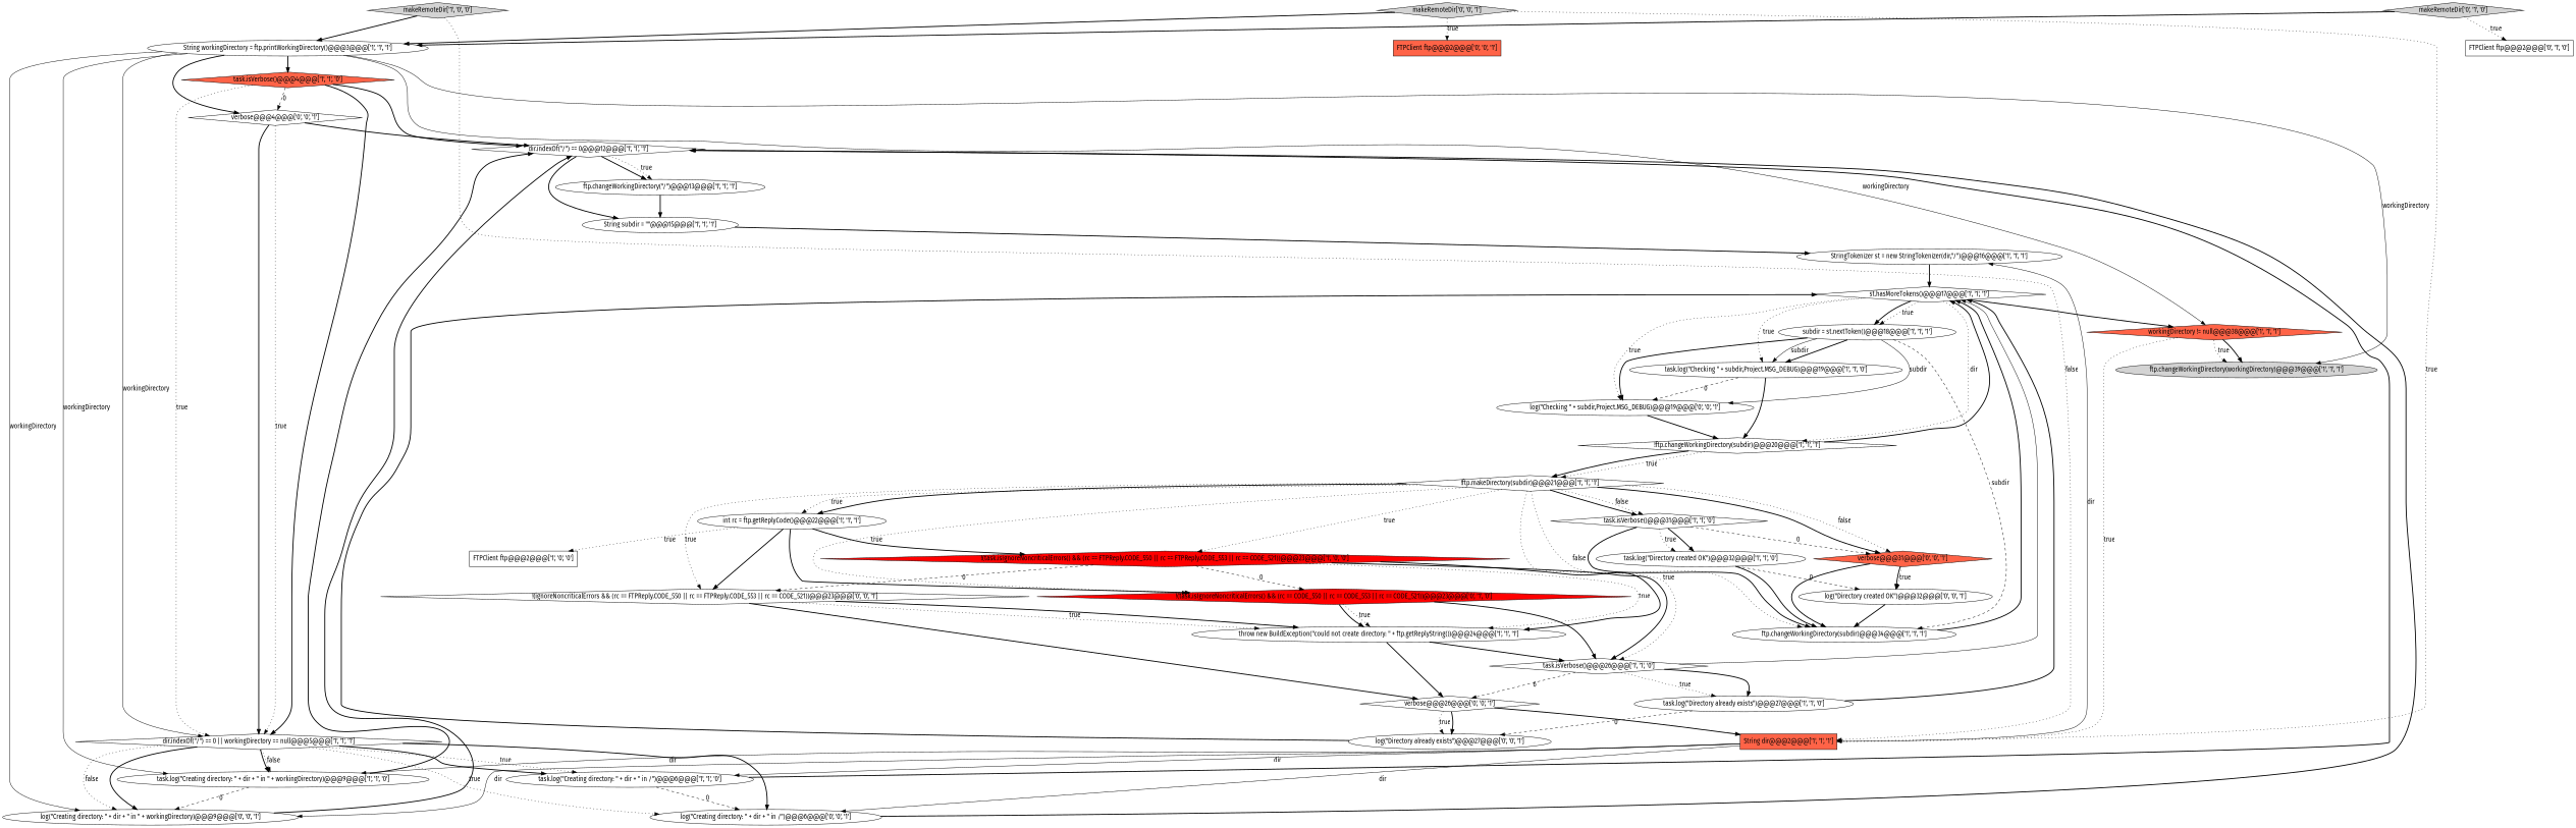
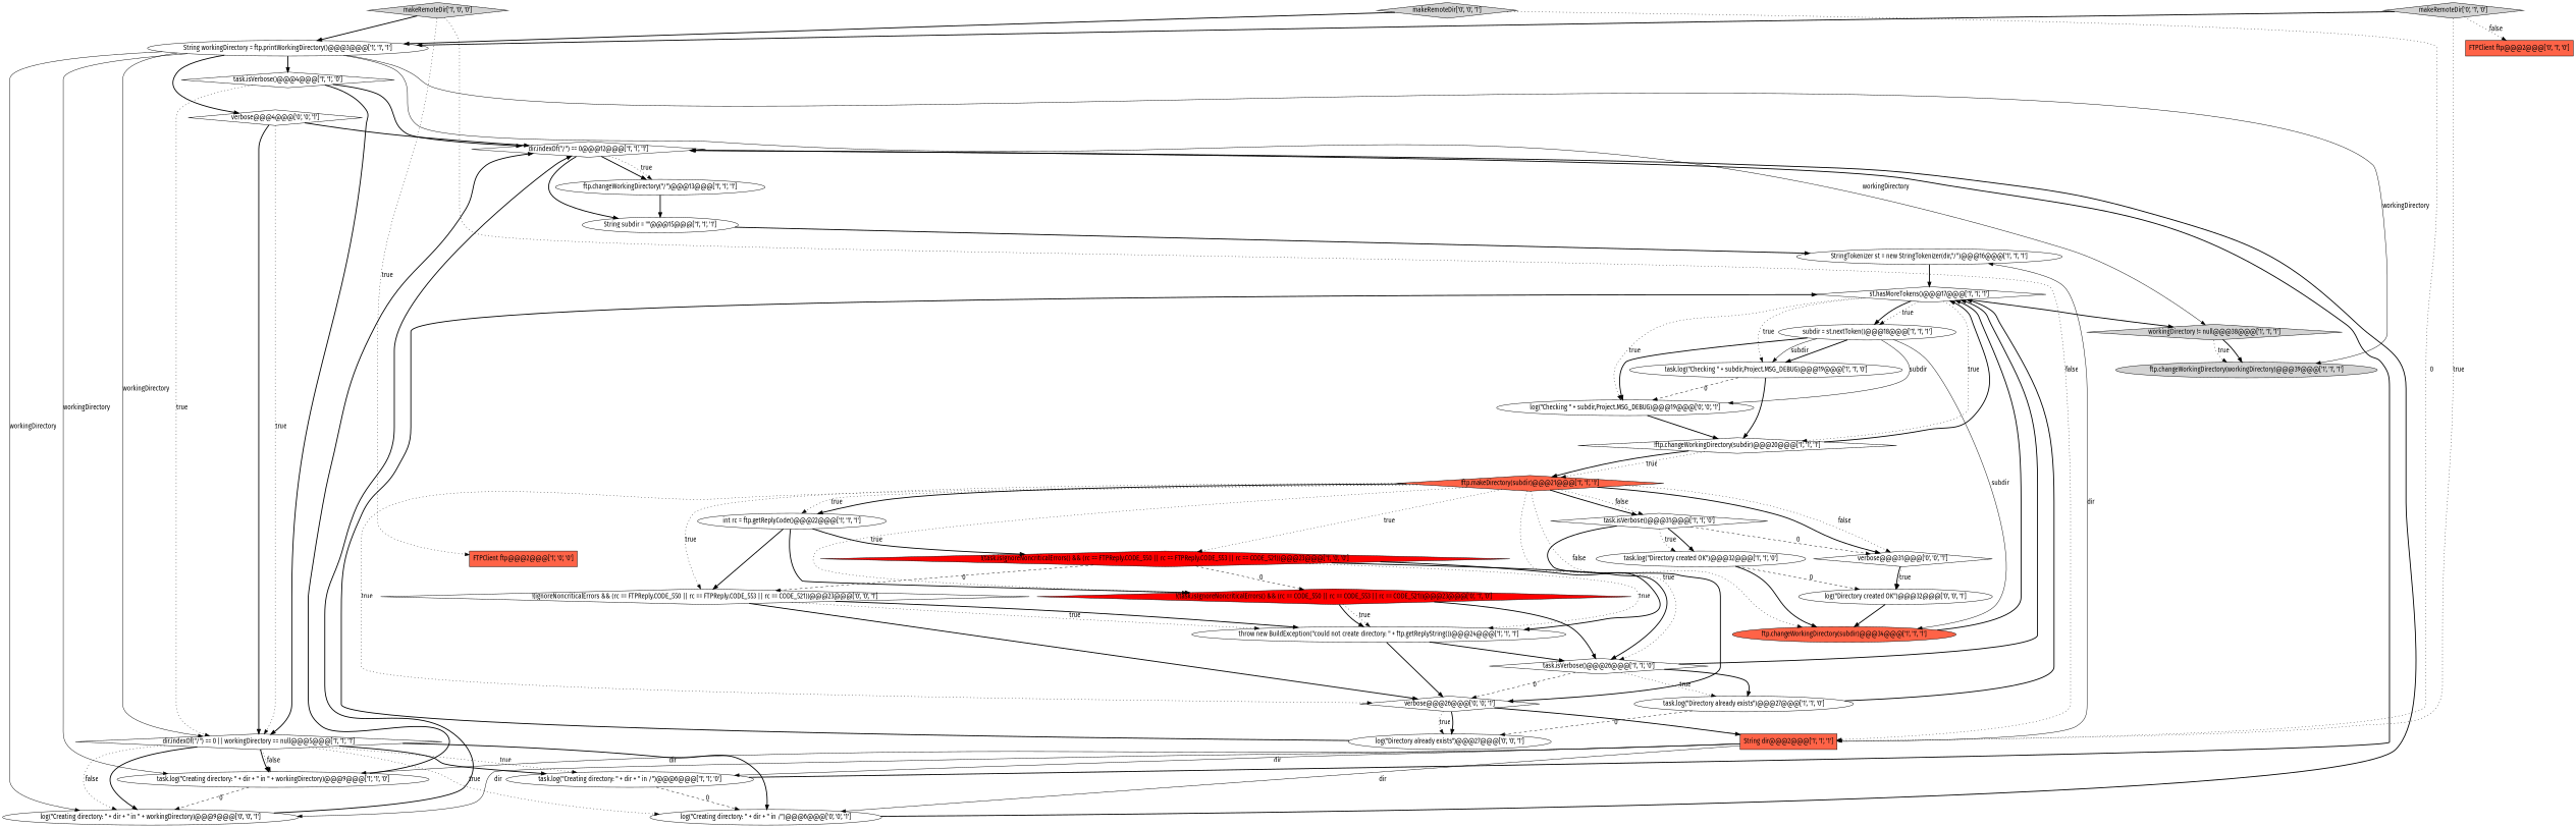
  digraph {
    fontname="Fira Sans"
    node [fillcolor=white fontname="Fira Sans" shape=ellipse style=filled]
    edge [fontname="Fira Sans" style=bold]
    n1 [label="dir.indexOf(\"/\") == 0@@@12@@@['1', '1', '1']" shape=diamond]
    n2 [label="String subdir = \"\"@@@15@@@['1', '1', '1']"]
    n3 [label="ftp.changeWorkingDirectory(\"/\")@@@13@@@['1', '1', '1']"]
    n4 [label="StringTokenizer st = new StringTokenizer(dir,\"/\")@@@16@@@['1', '1', '1']"]
    n5 [label="subdir = st.nextToken()@@@18@@@['1', '1', '1']"]
-   n6 [label="ftp.changeWorkingDirectory(subdir)@@@34@@@['1', '1', '1']"]
+   n6 [fillcolor=tomato label="ftp.changeWorkingDirectory(subdir)@@@34@@@['1', '1', '1']"]
    n7 [label="log(\"Checking \" + subdir,Project.MSG_DEBUG)@@@19@@@['0', '0', '1']"]
    n8 [label="task.log(\"Checking \" + subdir,Project.MSG_DEBUG)@@@19@@@['1', '1', '0']"]
    n9 [label="st.hasMoreTokens()@@@17@@@['1', '1', '1']" shape=diamond]
    n10 [label="!ftp.changeWorkingDirectory(subdir)@@@20@@@['1', '1', '1']" shape=diamond]
    n11 [label="log(\"Directory already exists\")@@@27@@@['0', '0', '1']"]
-   n12 [fillcolor=tomato label="workingDirectory != null@@@38@@@['1', '1', '1']" shape=diamond]
+   n12 [fillcolor=lightgray label="workingDirectory != null@@@38@@@['1', '1', '1']" shape=diamond]
    n13 [label="String workingDirectory = ftp.printWorkingDirectory()@@@3@@@['1', '1', '1']"]
-   n14 [fillcolor=tomato label="task.isVerbose()@@@4@@@['1', '1', '0']" shape=diamond]
+   n14 [label="task.isVerbose()@@@4@@@['1', '1', '0']" shape=diamond]
    n15 [label="task.log(\"Creating directory: \" + dir + \" in \" + workingDirectory)@@@9@@@['1', '1', '0']"]
    n16 [label="dir.indexOf(\"/\") == 0 || workingDirectory == null@@@5@@@['1', '1', '1']" shape=diamond]
    n17 [label="log(\"Creating directory: \" + dir + \" in \" + workingDirectory)@@@9@@@['0', '0', '1']"]
    n18 [label="verbose@@@4@@@['0', '0', '1']" shape=diamond]
    n19 [fillcolor=lightgray label="ftp.changeWorkingDirectory(workingDirectory)@@@39@@@['1', '1', '1']"]
    n20 [label="task.log(\"Creating directory: \" + dir + \" in /\")@@@6@@@['1', '1', '0']"]
    n21 [label="log(\"Creating directory: \" + dir + \" in /\")@@@6@@@['0', '0', '1']"]
-   n22 [label="!ftp.makeDirectory(subdir)@@@21@@@['1', '1', '1']" shape=diamond]
+   n22 [fillcolor=tomato label="!ftp.makeDirectory(subdir)@@@21@@@['1', '1', '1']" shape=diamond]
    n23 [label="task.isVerbose()@@@26@@@['1', '1', '0']" shape=diamond]
    n24 [label="verbose@@@26@@@['0', '0', '1']" shape=diamond]
    n25 [label="task.isVerbose()@@@31@@@['1', '1', '0']" shape=diamond]
-   n26 [fillcolor=tomato label="verbose@@@31@@@['0', '0', '1']" shape=diamond]
+   n26 [label="verbose@@@31@@@['0', '0', '1']" shape=diamond]
    n27 [fillcolor=red label="!(task.isIgnoreNoncriticalErrors() && (rc == FTPReply.CODE_550 || rc == FTPReply.CODE_553 || rc == CODE_521))@@@23@@@['1', '0', '0']" shape=diamond]
    n28 [label="!(ignoreNoncriticalErrors && (rc == FTPReply.CODE_550 || rc == FTPReply.CODE_553 || rc == CODE_521))@@@23@@@['0', '0', '1']" shape=diamond]
    n29 [fillcolor=red label="!(task.isIgnoreNoncriticalErrors() && (rc == CODE_550 || rc == CODE_553 || rc == CODE_521))@@@23@@@['0', '1', '0']" shape=diamond]
    n30 [label="int rc = ftp.getReplyCode()@@@22@@@['1', '1', '1']"]
    n31 [label="log(\"Directory created OK\")@@@32@@@['0', '0', '1']"]
    n32 [fillcolor=lightgray label="makeRemoteDir['1', '0', '0']" shape=diamond]
-   n33 [label="FTPClient ftp@@@2@@@['1', '0', '0']" shape=box]
+   n33 [fillcolor=tomato label="FTPClient ftp@@@2@@@['1', '0', '0']" shape=box]
    n34 [fillcolor=tomato label="String dir@@@2@@@['1', '1', '1']" shape=box]
    n35 [label="task.log(\"Directory already exists\")@@@27@@@['1', '1', '0']"]
-   n36 [label="FTPClient ftp@@@2@@@['0', '1', '0']" shape=box]
+   n36 [fillcolor=tomato label="FTPClient ftp@@@2@@@['0', '1', '0']" shape=box]
    n37 [label="task.log(\"Directory created OK\")@@@32@@@['1', '1', '0']"]
    n38 [label="throw new BuildException(\"could not create directory: \" + ftp.getReplyString())@@@24@@@['1', '1', '1']"]
    n39 [fillcolor=lightgray label="makeRemoteDir['0', '0', '1']" shape=diamond]
-   n40 [fillcolor=tomato label="FTPClient ftp@@@2@@@['0', '0', '1']" shape=box]
    n41 [fillcolor=lightgray label="makeRemoteDir['0', '1', '0']" shape=diamond]
    n1 -> n2
    n1 -> n3
    n1 -> n3 [label=true style=dotted]
    n2 -> n4
    n3 -> n2
    n4 -> n9
-   n5 -> n6 [label=subdir style=dashed]
+   n5 -> n6 [label=subdir style=solid]
    n5 -> n7 [label=subdir style=solid]
    n5 -> n7
    n5 -> n8
    n5 -> n8 [label=subdir style=solid]
    n6 -> n9
    n7 -> n10
    n8 -> n7 [label=0 style=dashed]
    n8 -> n10
    n9 -> n5 [label=true style=dotted]
    n9 -> n5
    n9 -> n7 [label=true style=dotted]
    n9 -> n8 [label=true style=dotted]
-   n9 -> n10 [label=dir style=dotted]
+   n9 -> n10 [label=true style=dotted]
    n9 -> n12
    n10 -> n9
    n10 -> n22 [label=true style=dotted]
    n10 -> n22
    n11 -> n9
    n12 -> n19
    n12 -> n19 [label=true style=dotted]
    n13 -> n12 [label=workingDirectory style=solid]
    n13 -> n14
    n13 -> n15 [label=workingDirectory style=solid]
    n13 -> n16 [label=workingDirectory style=solid]
    n13 -> n17 [label=workingDirectory style=solid]
    n13 -> n18
    n13 -> n19 [label=workingDirectory style=solid]
    n14 -> n1
    n14 -> n16 [label=true style=dotted]
    n14 -> n16
-   n14 -> n18 [label=0 style=dashed]
    n15 -> n1
    n15 -> n17 [label=0 style=dashed]
    n16 -> n15 [label=false style=dotted]
    n16 -> n15
    n16 -> n17 [label=false style=dotted]
    n16 -> n17
    n16 -> n20 [label=true style=dotted]
    n16 -> n20
    n16 -> n21 [label=true style=dotted]
    n16 -> n21
    n17 -> n1
    n18 -> n1
    n18 -> n16
    n18 -> n16 [label=true style=dotted]
    n20 -> n1
    n20 -> n21 [label=0 style=dashed]
    n21 -> n1
    n22 -> n6 [label=false style=dotted]
    n22 -> n23 [label=true style=dotted]
+   n22 -> n24 [label=true style=dotted]
    n22 -> n25
    n22 -> n25 [label=false style=dotted]
    n22 -> n26
    n22 -> n26 [label=false style=dotted]
    n22 -> n27 [label=true style=dotted]
    n22 -> n28 [label=true style=dotted]
    n22 -> n29 [label=true style=dotted]
    n22 -> n30 [label=true style=dotted]
    n22 -> n30
-   n23 -> n9 [style=solid]
-   n23 -> n24 [label=6 style=dashed]
+   n23 -> n9
+   n23 -> n24 [label=0 style=dashed]
    n23 -> n35
    n23 -> n35 [label=true style=dotted]
    n24 -> n11
    n24 -> n11 [label=true style=dotted]
    n24 -> n34
-   n25 -> n6
+   n25 -> n24
    n25 -> n26 [label=0 style=dashed]
    n25 -> n37
    n25 -> n37 [label=true style=dotted]
-   n26 -> n6
    n26 -> n31
    n26 -> n31 [label=true style=dotted]
    n27 -> n23
    n27 -> n28 [label=0 style=dashed]
    n27 -> n29 [label=0 style=dashed]
    n27 -> n38 [label=true style=dotted]
    n27 -> n38
    n28 -> n24
    n28 -> n38 [label=true style=dotted]
    n28 -> n38
    n29 -> n23
    n29 -> n38 [label=true style=dotted]
    n29 -> n38
    n30 -> n27
    n30 -> n28
    n30 -> n29
    n31 -> n6
    n32 -> n13
-   n30 -> n33 [label=true style=dotted]
+   n32 -> n33 [label=true style=dotted]
    n32 -> n34 [label=false style=dotted]
    n34 -> n4 [label=dir style=solid]
    n34 -> n15 [label=dir style=solid]
    n34 -> n17 [label=dir style=solid]
    n34 -> n20 [label=dir style=solid]
    n34 -> n21 [label=dir style=solid]
    n35 -> n9
    n35 -> n11 [label=0 style=dashed]
    n37 -> n6
    n37 -> n31 [label=0 style=dashed]
    n38 -> n23
    n38 -> n24
    n39 -> n13
-   n39 -> n34 [label=true style=dotted]
-   n39 -> n40 [label=true style=dotted]
+   n39 -> n34 [label=0 style=dotted]
    n41 -> n13
-   n12 -> n34 [label=true style=dotted]
-   n41 -> n36 [label=true style=dotted]
+   n41 -> n34 [label=true style=dotted]
+   n41 -> n36 [label=false style=dotted]
  }
